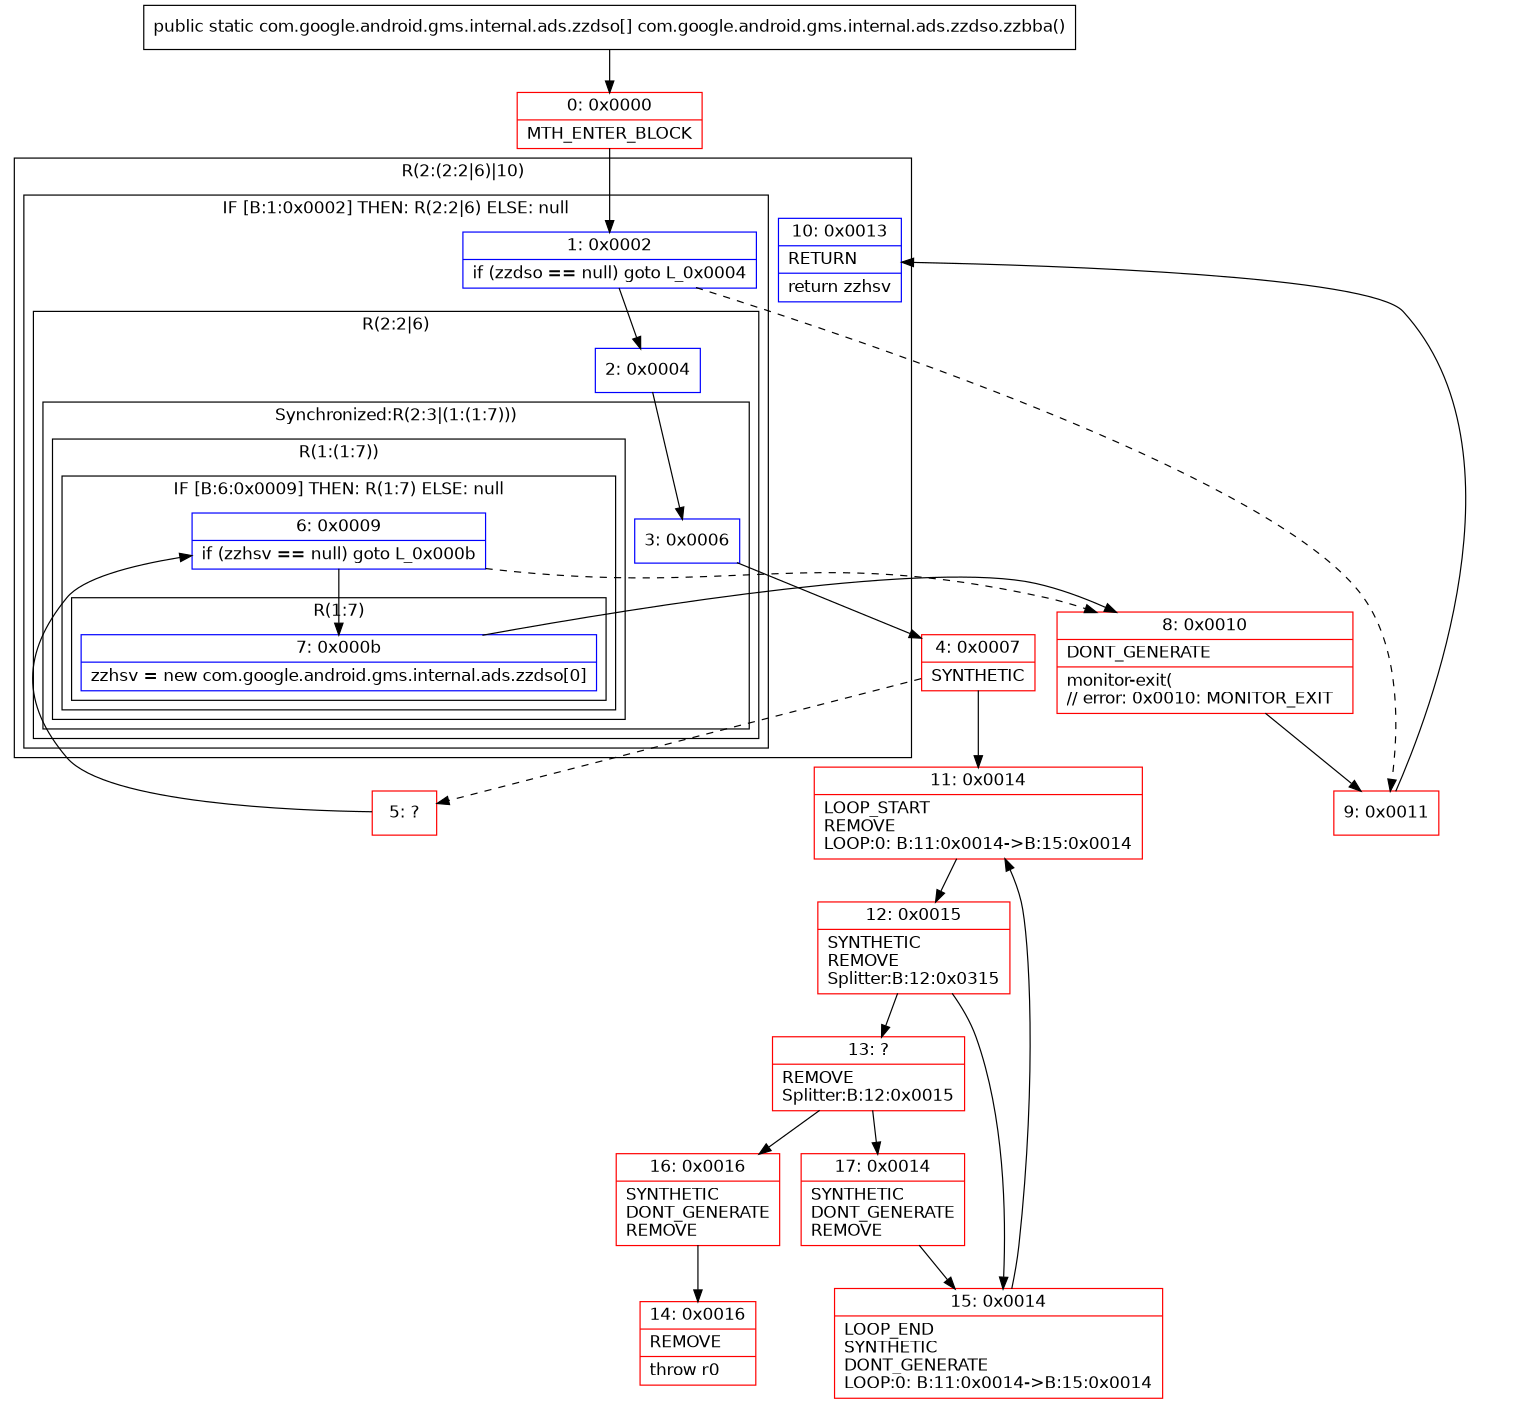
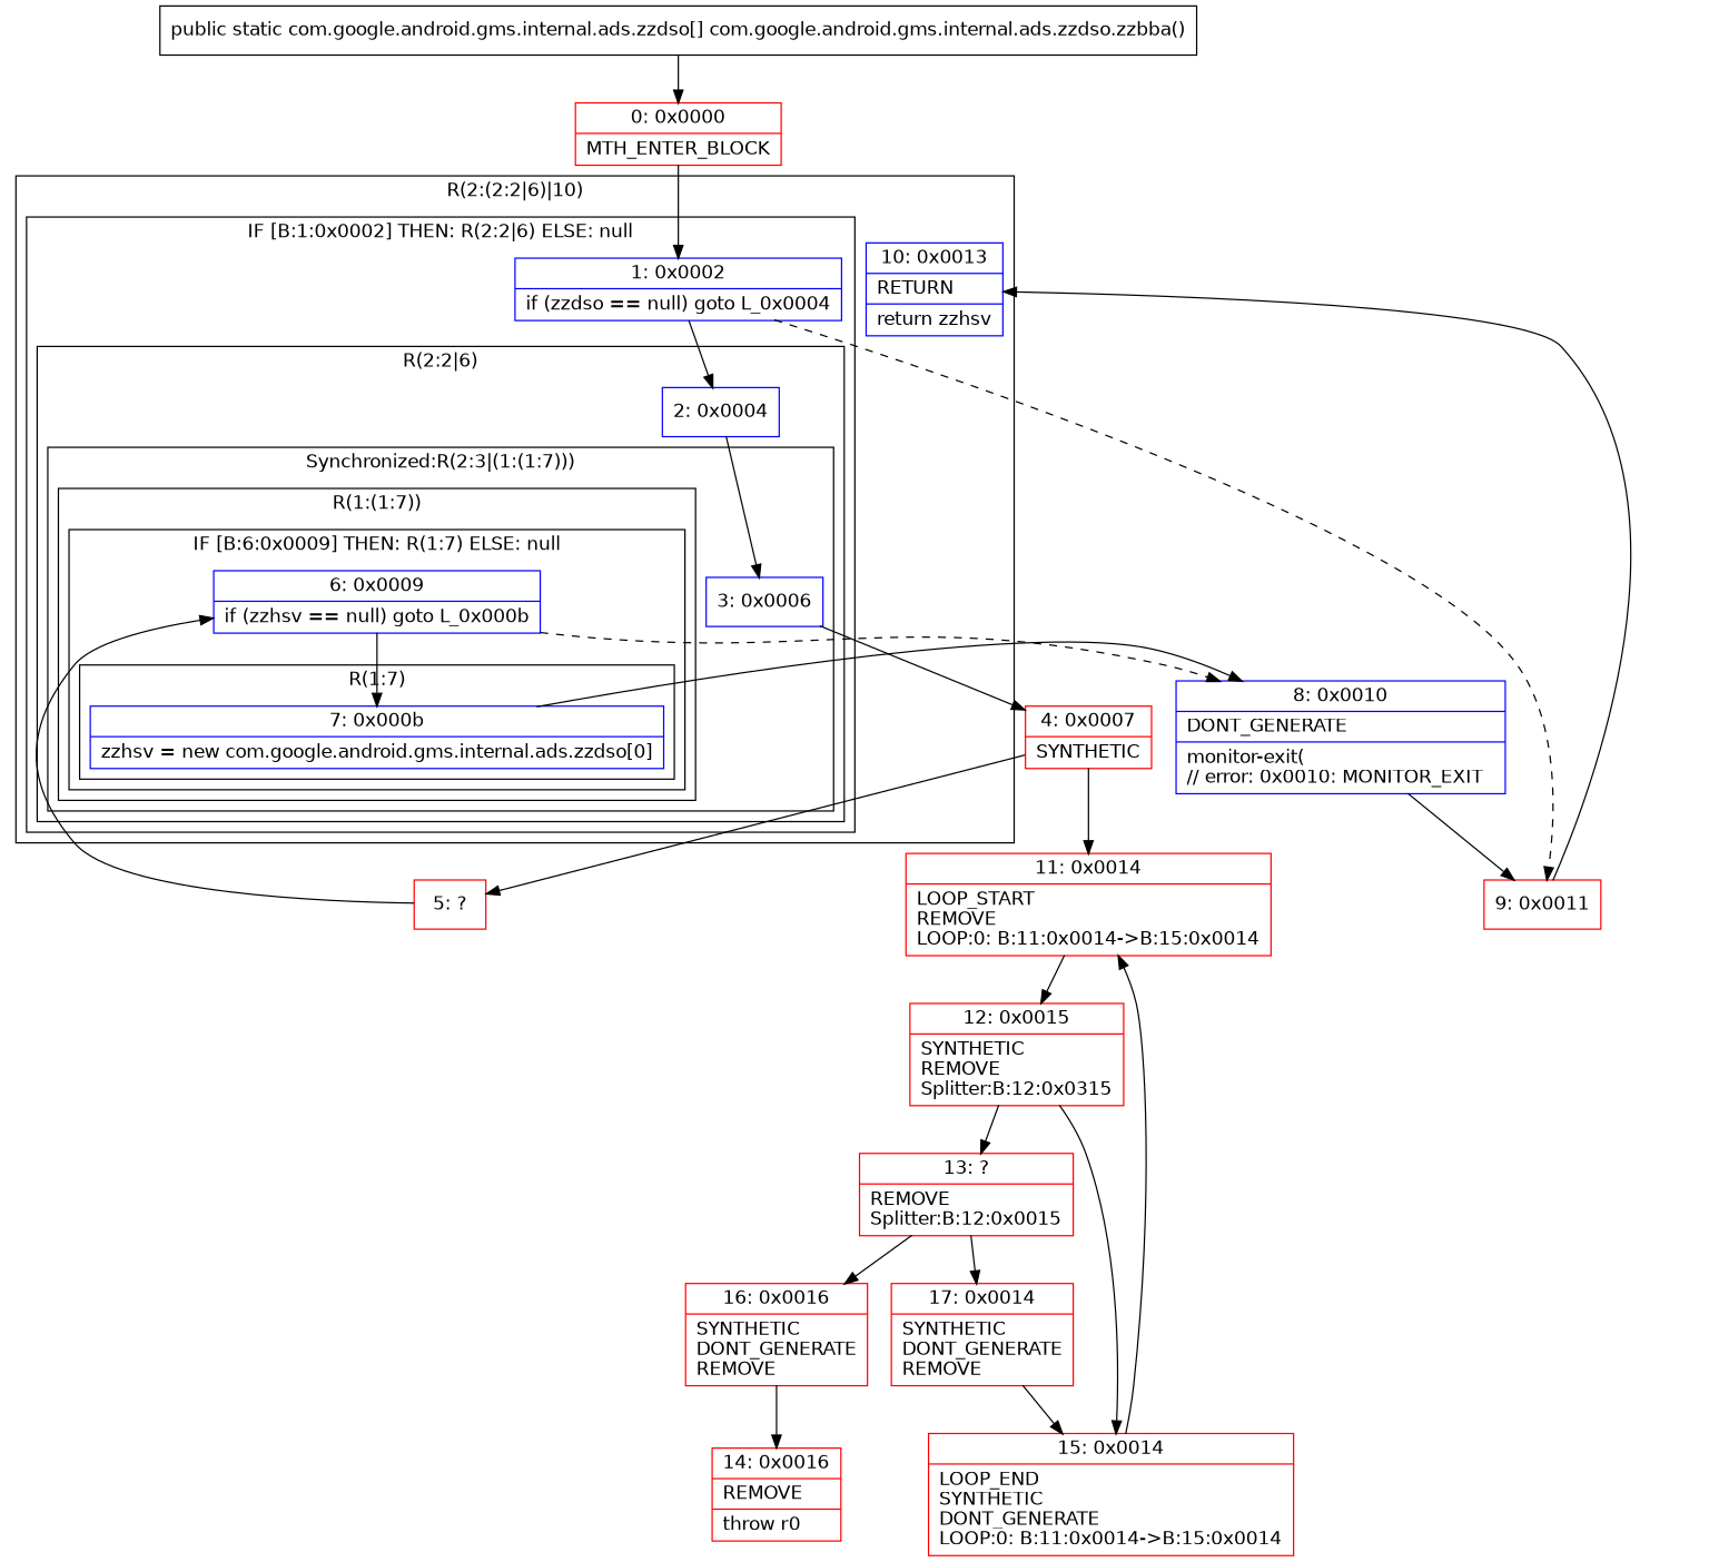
  digraph {
    fontname="DejaVu Sans"
    node [color=red fontname="DejaVu Sans" shape=record]
    edge [fontname="DejaVu Sans"]
    n1 [color=blue label="{7\:\ 0x000b|zzhsv = new com.google.android.gms.internal.ads.zzdso[0]\l}"]
    n2 [color=blue label="{6\:\ 0x0009|if (zzhsv == null) goto L_0x000b\l}"]
    n3 [color=blue label="{3\:\ 0x0006}"]
    n4 [color=blue label="{2\:\ 0x0004}"]
    n5 [color=blue label="{1\:\ 0x0002|if (zzdso == null) goto L_0x0004\l}"]
    n6 [color=blue label="{10\:\ 0x0013|RETURN\l|return zzhsv\l}"]
-   n7 [label="{8\:\ 0x0010|DONT_GENERATE\l|monitor\-exit(\l\/\/ error: 0x0010: MONITOR_EXIT  \l}"]
+   n7 [color=blue label="{8\:\ 0x0010|DONT_GENERATE\l|monitor\-exit(\l\/\/ error: 0x0010: MONITOR_EXIT  \l}"]
    n8 [label="{4\:\ 0x0007|SYNTHETIC\l}"]
    n9 [label="{9\:\ 0x0011}"]
    n10 [label="{5\:\ ?}"]
    n11 [label="{11\:\ 0x0014|LOOP_START\lREMOVE\lLOOP:0: B:11:0x0014\-\>B:15:0x0014\l}"]
    n12 [label="{0\:\ 0x0000|MTH_ENTER_BLOCK\l}"]
    n13 [label="{12\:\ 0x0015|SYNTHETIC\lREMOVE\lSplitter:B:12:0x0315\l}"]
    n14 [label="{13\:\ ?|REMOVE\lSplitter:B:12:0x0015\l}"]
    n15 [label="{15\:\ 0x0014|LOOP_END\lSYNTHETIC\lDONT_GENERATE\lLOOP:0: B:11:0x0014\-\>B:15:0x0014\l}"]
    n16 [label="{16\:\ 0x0016|SYNTHETIC\lDONT_GENERATE\lREMOVE\l}"]
    n17 [label="{17\:\ 0x0014|SYNTHETIC\lDONT_GENERATE\lREMOVE\l}"]
    n18 [label="{14\:\ 0x0016|REMOVE\l|throw r0\l}"]
    n19 [label="{public static com.google.android.gms.internal.ads.zzdso[] com.google.android.gms.internal.ads.zzdso.zzbba() }" color=""]
    subgraph cluster_1 {
      label="R(2:(2:2|6)|10)"
      n6
      subgraph cluster_2 {
        label="IF [B:1:0x0002] THEN: R(2:2|6) ELSE: null"
        n5
        subgraph cluster_3 {
          label="R(2:2|6)"
          n4
          subgraph cluster_4 {
            label="Synchronized:R(2:3|(1:(1:7)))"
            n3
            subgraph cluster_5 {
              label="R(1:(1:7))"
              subgraph cluster_6 {
                label="IF [B:6:0x0009] THEN: R(1:7) ELSE: null"
                n2
                subgraph cluster_7 {
                  label="R(1:7)"
                  n1
                }
              }
            }
          }
        }
      }
    }
    n1 -> n7
    n2 -> n1
    n2 -> n7 [style=dashed]
    n3 -> n8
    n4 -> n3
    n5 -> n4
    n5 -> n9 [style=dashed]
    n7 -> n9
-   n8 -> n10 [style=dashed]
+   n8 -> n10
    n8 -> n11
    n9 -> n6
    n10 -> n2
    n11 -> n13
    n12 -> n5
    n13 -> n14
    n13 -> n15
    n14 -> n16
    n14 -> n17
    n15 -> n11
    n16 -> n18
    n17 -> n15
    n19 -> n12
  }
